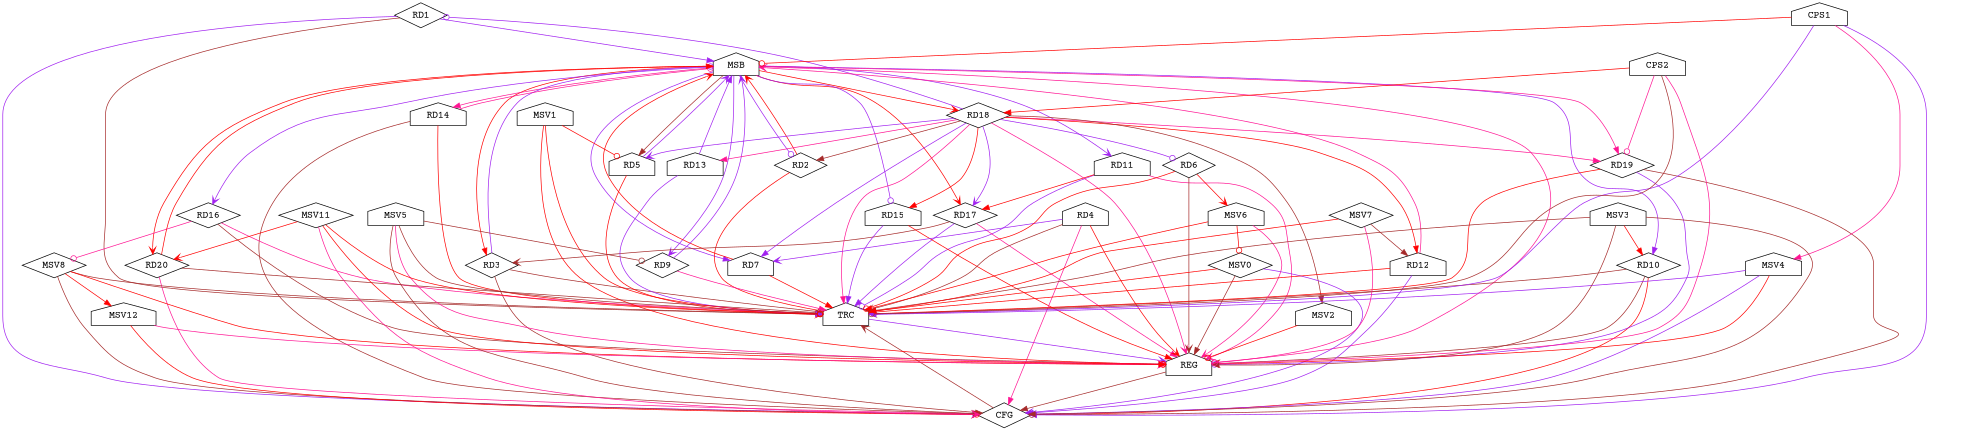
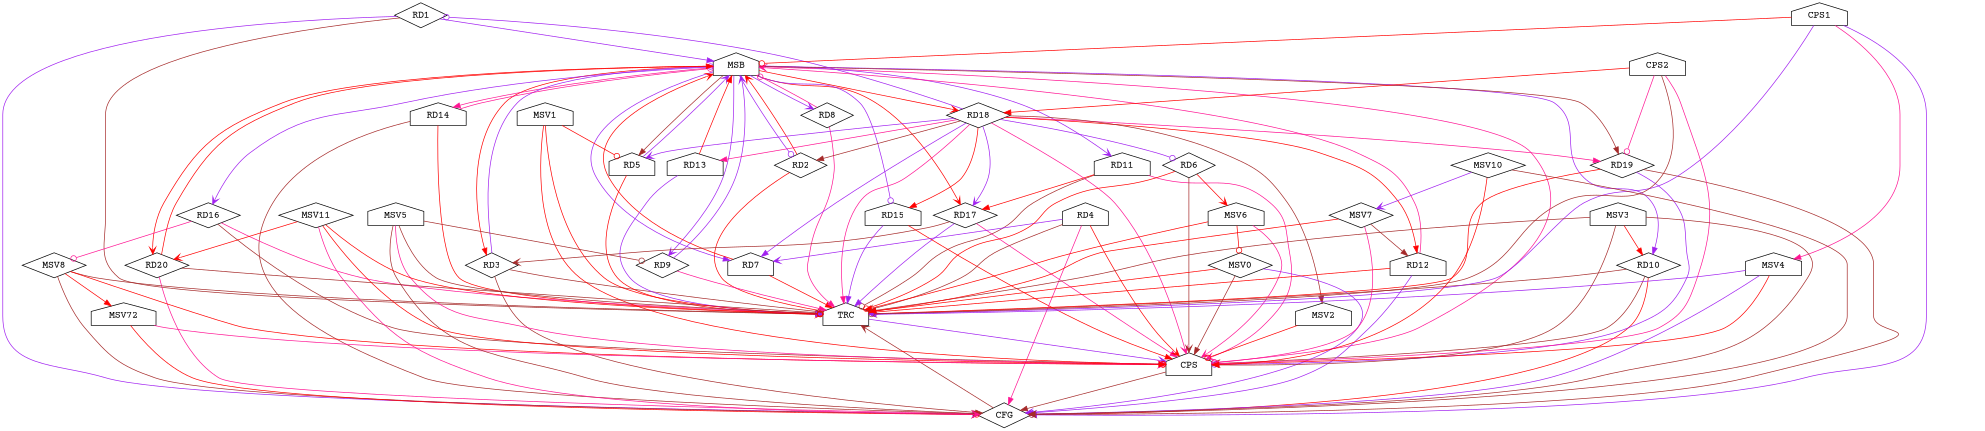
  strict digraph {
    fontname="Courier Prime"
    node [fontname="Courier Prime" shape=house]
    edge [arrowhead=normal color=red fontname="Courier Prime"]
    n1 [label=RD1 shape=diamond]
    n2 [label=MSB]
    n3 [label=CFG shape=diamond]
    n4 [label=TRC]
    n5 [label=RD2 shape=diamond]
    n6 [label=RD3 shape=diamond]
    n7 [label=RD7]
-   n8 [label=REG]
+   n8 [label=CPS]
    n9 [label=RD5]
+   n10 [label=RD8 shape=diamond]
    n11 [label=RD9 shape=diamond]
    n12 [label=RD10 shape=diamond]
    n13 [label=RD11]
    n14 [label=RD17 shape=diamond]
    n15 [label=RD14]
    n16 [label=RD15]
    n17 [label=RD16 shape=diamond]
    n18 [label=RD18 shape=diamond]
    n19 [label=RD19 shape=diamond]
    n20 [label=RD20 shape=diamond]
    n21 [label=RD4]
    n22 [label=RD6 shape=diamond]
    n23 [label=MSV6]
    n24 [label=MSV0 shape=diamond]
    n25 [label=RD12]
    n26 [label=RD13]
    n27 [label=MSV8 shape=diamond]
-   n28 [label=MSV12]
+   n28 [label=MSV72]
    n29 [label=MSV2]
    n30 [label=CPS1]
    n31 [label=MSV4]
    n32 [label=CPS2]
    n33 [label=MSV1]
    n34 [label=MSV3]
    n35 [label=MSV5]
    n36 [label=MSV7 shape=diamond]
+   n37 [label=MSV10 shape=diamond]
    n38 [label=MSV11 shape=diamond]
    n1 -> n2 [color=purple]
    n1 -> n3 [color=purple]
    n1 -> n4 [color=brown]
    n2 -> n5 [arrowhead=odot color=purple]
    n2 -> n6
    n2 -> n7 [color=purple]
    n2 -> n8 [arrowhead=odot color=deeppink]
    n2 -> n9 [color=brown]
+   n2 -> n10 [arrowhead=vee color=purple]
    n2 -> n11 [arrowhead=vee color=purple]
    n2 -> n12 [color=purple]
    n2 -> n13 [arrowhead=vee color=purple]
    n2 -> n14 [arrowhead=vee]
    n2 -> n15 [color=deeppink]
    n2 -> n16 [arrowhead=odot color=purple]
    n2 -> n17 [arrowhead=vee color=purple]
    n2 -> n18 [arrowhead=vee]
-   n2 -> n19 [color=deeppink]
+   n2 -> n19 [color=brown]
    n2 -> n20 [arrowhead=vee]
    n3 -> n4 [arrowhead=vee color=brown]
    n4 -> n8 [arrowhead=vee color=purple]
    n5 -> n2 [arrowhead=vee]
    n5 -> n4 [arrowhead=odot]
    n6 -> n2 [arrowhead=odot color=purple]
    n6 -> n3 [color=brown]
    n6 -> n4 [arrowhead=odot color=brown]
    n7 -> n2 [arrowhead=vee]
    n7 -> n4
    n8 -> n3 [color=brown]
    n9 -> n2 [arrowhead=vee color=purple]
    n9 -> n4 [arrowhead=vee]
+   n10 -> n2 [arrowhead=odot color=deeppink]
+   n10 -> n4 [color=deeppink]
    n11 -> n2 [arrowhead=vee color=purple]
    n11 -> n4 [color=deeppink]
    n12 -> n3
    n12 -> n4 [arrowhead=vee color=brown]
    n12 -> n8 [arrowhead=vee color=brown]
-   n13 -> n4 [arrowhead=odot color=purple]
+   n13 -> n4 [arrowhead=odot color=brown]
    n13 -> n8 [arrowhead=vee color=deeppink]
    n13 -> n14
    n14 -> n4 [color=purple]
    n14 -> n6 [arrowhead=vee color=brown]
    n14 -> n8 [color=deeppink]
    n15 -> n2 [arrowhead=odot color=deeppink]
    n15 -> n3 [color=brown]
    n15 -> n4
    n16 -> n4 [color=purple]
    n16 -> n8
    n17 -> n4 [color=deeppink]
    n17 -> n8 [color=brown]
    n17 -> n27 [arrowhead=odot color=deeppink]
    n18 -> n1 [arrowhead=odot color=purple]
    n18 -> n4 [color=deeppink]
    n18 -> n5 [color=brown]
    n18 -> n7 [color=purple]
    n18 -> n8 [arrowhead=vee color=deeppink]
    n18 -> n9 [arrowhead=vee color=purple]
    n18 -> n14 [arrowhead=vee color=purple]
    n18 -> n16
    n18 -> n19 [color=deeppink]
    n18 -> n22 [arrowhead=odot color=purple]
    n18 -> n25
    n18 -> n26 [color=deeppink]
    n18 -> n29 [color=brown]
    n19 -> n3 [arrowhead=odot color=brown]
    n19 -> n4
    n19 -> n8 [arrowhead=odot color=purple]
    n20 -> n2
    n20 -> n3 [arrowhead=vee color=deeppink]
    n20 -> n4 [color=brown]
    n21 -> n3 [color=deeppink]
    n21 -> n4 [arrowhead=vee color=brown]
    n21 -> n7 [arrowhead=vee color=purple]
    n21 -> n8 [arrowhead=vee]
    n22 -> n4 [arrowhead=odot]
    n22 -> n8 [arrowhead=vee color=brown]
    n22 -> n23 [arrowhead=vee]
    n23 -> n4
    n23 -> n8 [arrowhead=vee color=deeppink]
    n23 -> n24 [arrowhead=odot]
    n24 -> n3 [arrowhead=vee color=purple]
    n24 -> n4 [arrowhead=vee]
    n24 -> n8 [color=brown]
    n25 -> n2 [arrowhead=vee color=deeppink]
    n25 -> n3 [color=purple]
    n25 -> n4
-   n26 -> n2 [color=purple]
+   n26 -> n2
    n26 -> n4 [color=purple]
    n27 -> n3 [arrowhead=vee color=brown]
    n27 -> n4 [arrowhead=odot color=brown]
    n27 -> n8 [arrowhead=odot]
    n27 -> n28
    n28 -> n3 [arrowhead=odot]
    n28 -> n8 [arrowhead=vee color=deeppink]
    n29 -> n8 [arrowhead=odot]
    n30 -> n2 [arrowhead=odot]
    n30 -> n3 [color=purple]
    n30 -> n4 [color=purple]
    n30 -> n31 [color=deeppink]
    n31 -> n3 [arrowhead=vee color=purple]
    n31 -> n4 [color=purple]
    n31 -> n8 [arrowhead=vee]
    n32 -> n4 [arrowhead=odot color=brown]
    n32 -> n8 [color=deeppink]
    n32 -> n18
    n32 -> n19 [arrowhead=odot color=deeppink]
    n33 -> n4 [arrowhead=odot]
    n33 -> n8 [arrowhead=odot]
    n33 -> n9 [arrowhead=odot]
    n34 -> n3 [color=brown]
    n34 -> n4 [color=brown]
    n34 -> n8 [color=brown]
    n34 -> n12
    n35 -> n3 [color=brown]
    n35 -> n4 [arrowhead=odot color=brown]
    n35 -> n8 [arrowhead=vee color=deeppink]
    n35 -> n11 [arrowhead=odot color=brown]
    n36 -> n4
    n36 -> n8 [arrowhead=odot color=deeppink]
    n36 -> n25 [color=brown]
+   n37 -> n3 [arrowhead=vee color=brown]
+   n37 -> n8
+   n37 -> n36 [arrowhead=vee color=purple]
    n38 -> n3 [arrowhead=vee color=deeppink]
    n38 -> n4 [arrowhead=odot]
    n38 -> n8
    n38 -> n20 [arrowhead=vee]
  }
